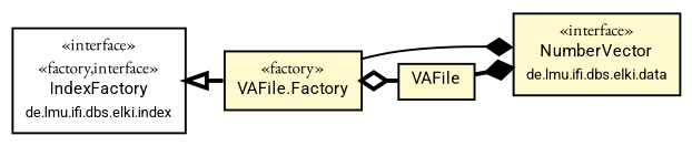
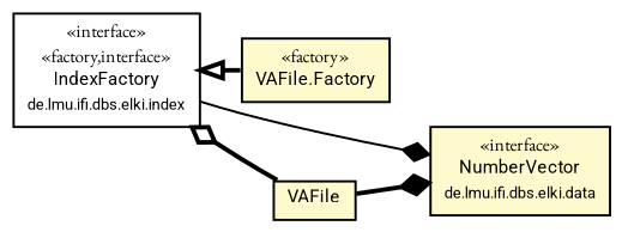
  digraph {
    nodesep=0.15
    rankdir=LR
    ranksep=0.25
    fontname="EB Garamond"
    node [fontcolor=black fontname="EB Garamond" fontsize=8 margin=0 shape=plaintext]
    edge [color=black fontname="EB Garamond" fontsize=7 labelfontname=Roboto labelfontsize=7 style=bold weight=0 arrowhead=diamond]
    n1 [height=0 label=<<table title="de.lmu.ifi.dbs.elki.index.IndexFactory" border="0" cellborder="1" cellspacing="0" cellpadding="2" href="../IndexFactory.html" target="_parent"> 		<tr><td><table border="0" cellspacing="0" cellpadding="1"> 		<tr><td align="center" balign="center"> &#171;interface&#187; </td></tr> 		<tr><td align="center" balign="center"> &#171;factory,interface&#187; </td></tr> 		<tr><td align="center" balign="center"> <font face="Roboto">IndexFactory</font> </td></tr> 		<tr><td align="center" balign="center"> <font face="Roboto" point-size="7.0">de.lmu.ifi.dbs.elki.index</font> </td></tr> 		</table></td></tr> 		</table>> width=0]
    n2 [height=0 label=<<table title="de.lmu.ifi.dbs.elki.index.vafile.VAFile.Factory" border="0" cellborder="1" cellspacing="0" cellpadding="2" bgcolor="lemonChiffon" href="VAFile.Factory.html" target="_parent"> 		<tr><td><table border="0" cellspacing="0" cellpadding="1"> 		<tr><td align="center" balign="center"> &#171;factory&#187; </td></tr> 		<tr><td align="center" balign="center"> <font face="Roboto">VAFile.Factory</font> </td></tr> 		</table></td></tr> 		</table>> width=0]
    n3 [height=0 label=<<table title="de.lmu.ifi.dbs.elki.data.NumberVector" border="0" cellborder="1" cellspacing="0" cellpadding="2" bgcolor="LemonChiffon" href="../../data/NumberVector.html" target="_parent"> 		<tr><td><table border="0" cellspacing="0" cellpadding="1"> 		<tr><td align="center" balign="center"> &#171;interface&#187; </td></tr> 		<tr><td align="center" balign="center"> <font face="Roboto">NumberVector</font> </td></tr> 		<tr><td align="center" balign="center"> <font face="Roboto" point-size="7.0">de.lmu.ifi.dbs.elki.data</font> </td></tr> 		</table></td></tr> 		</table>> width=0]
    n4 [height=0 label=<<table title="de.lmu.ifi.dbs.elki.index.vafile.VAFile" border="0" cellborder="1" cellspacing="0" cellpadding="2" bgcolor="LemonChiffon" href="VAFile.html" target="_parent"> 		<tr><td><table border="0" cellspacing="0" cellpadding="1"> 		<tr><td align="center" balign="center"> <font face="Roboto">VAFile</font> </td></tr> 		</table></td></tr> 		</table>> width=0]
    n1 -> n2 [arrowtail=empty dir=back weight=9 arrowhead=""]
-   n2 -> n3 [style=solid]
-   n2 -> n4 [arrowhead=none arrowtail=ediamond dir=back weight=4]
+   n1 -> n3 [style=solid]
+   n1 -> n4 [arrowhead=none arrowtail=ediamond dir=back weight=4]
    n4 -> n3
  }
